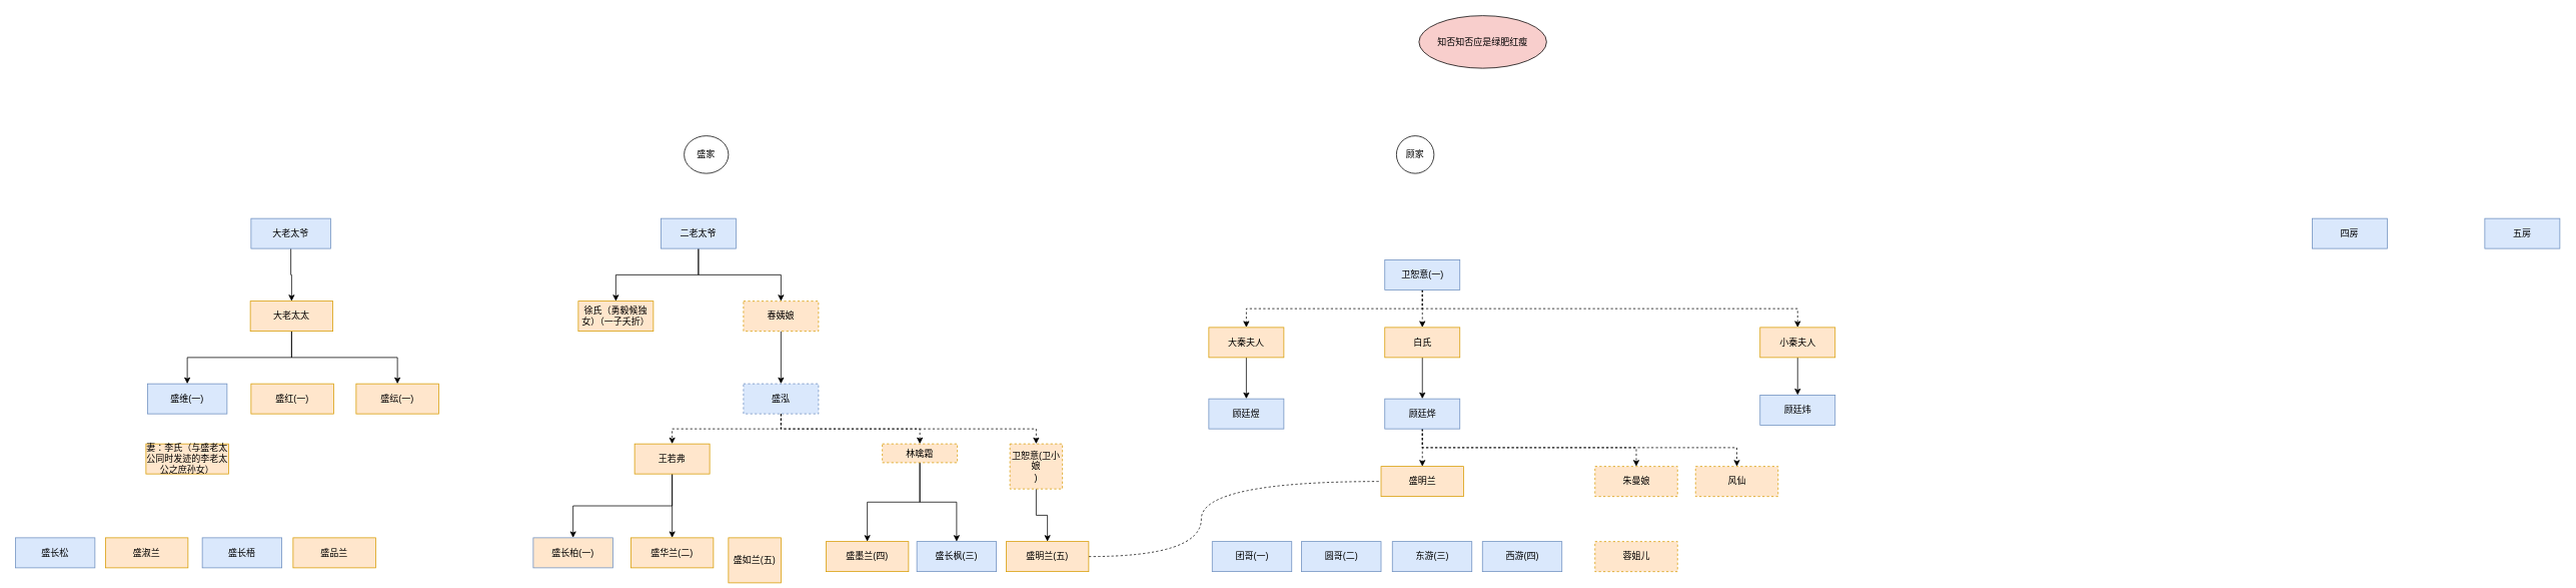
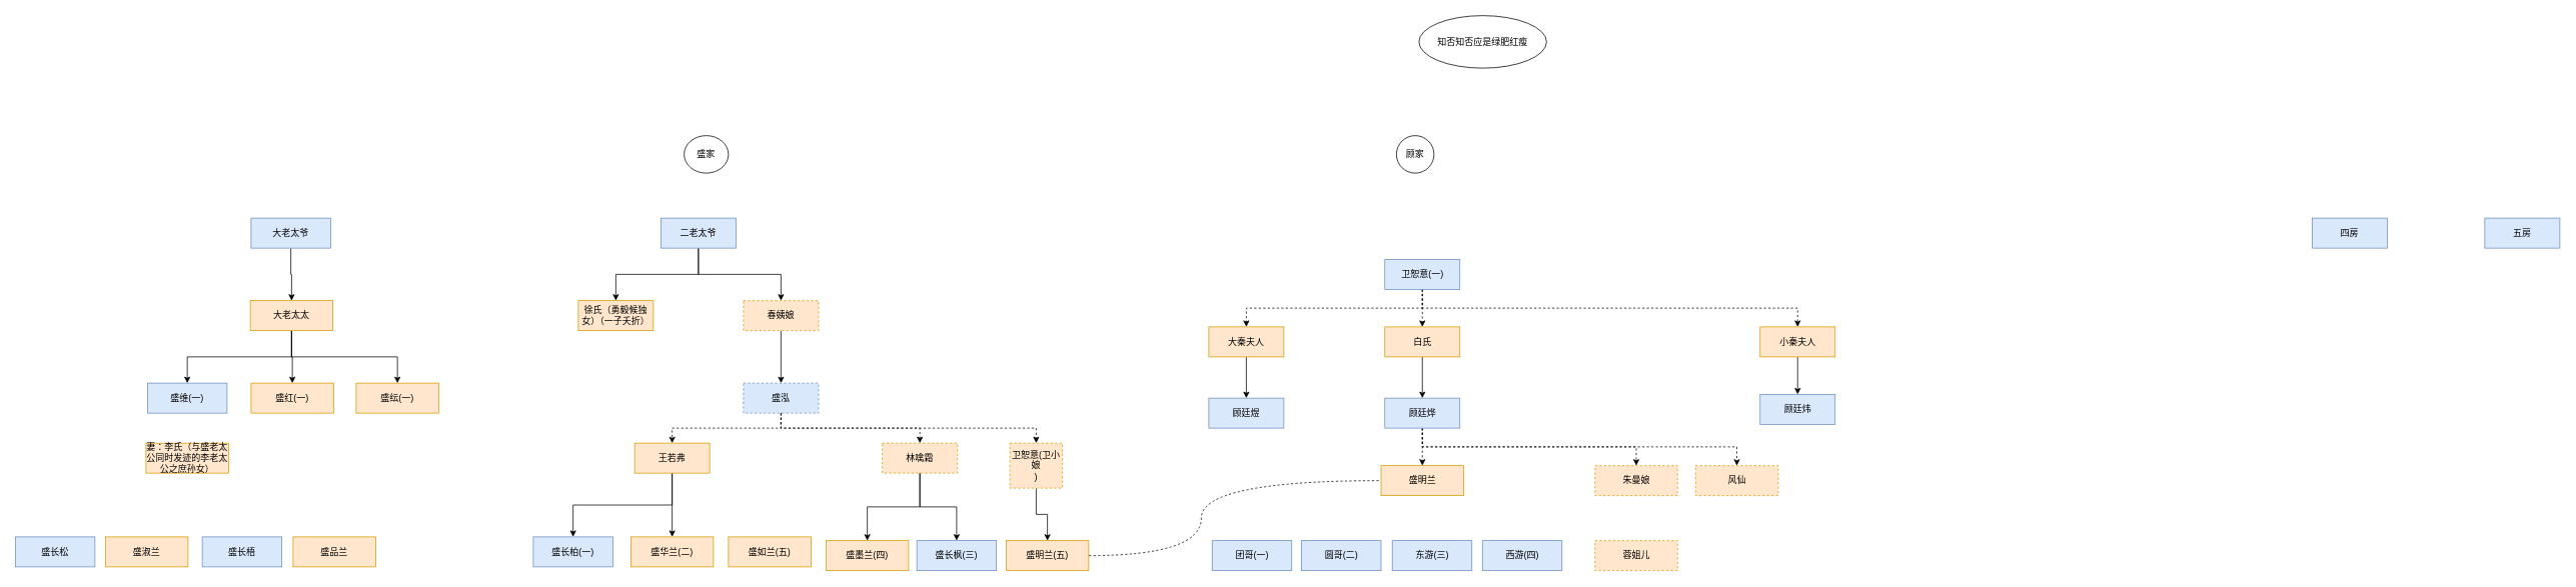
  <mxCell id="0" style=";html=1;" />
  <mxCell id="1" style=";html=1;" parent="0" />
  <mxCell id="2" value="" style="edgeStyle=orthogonalEdgeStyle;rounded=0;orthogonalLoop=1;jettySize=auto;html=1;exitX=0.5;exitY=1;exitDx=0;exitDy=0;" parent="1" source="39" target="10" edge="1"><mxGeometry relative="1" as="geometry" /></mxCell>
  <mxCell id="3" style="edgeStyle=orthogonalEdgeStyle;rounded=0;orthogonalLoop=1;jettySize=auto;html=1;exitX=0.5;exitY=1;exitDx=0;exitDy=0;" edge="1" parent="1" source="5" target="39"><mxGeometry relative="1" as="geometry" /></mxCell>
  <mxCell id="4" style="edgeStyle=orthogonalEdgeStyle;rounded=0;orthogonalLoop=1;jettySize=auto;html=1;exitX=0.5;exitY=1;exitDx=0;exitDy=0;" edge="1" parent="1" source="5" target="6"><mxGeometry relative="1" as="geometry" /></mxCell>
  <mxCell id="5" value="二老太爷" style="rounded=0;whiteSpace=wrap;html=1;fillColor=#dae8fc;strokeColor=#6c8ebf;" parent="1" vertex="1"><mxGeometry x="880" y="290" width="100" height="40" as="geometry" /></mxCell>
  <mxCell id="6" value="徐氏（勇毅候独女）（一子夭折）" style="rounded=0;whiteSpace=wrap;html=1;fillColor=#ffe6cc;strokeColor=#d79b00;" parent="1" vertex="1"><mxGeometry x="770" y="400" width="100" height="40" as="geometry" /></mxCell>
  <mxCell id="7" style="edgeStyle=orthogonalEdgeStyle;rounded=0;orthogonalLoop=1;jettySize=auto;html=1;exitX=0.5;exitY=1;exitDx=0;exitDy=0;entryX=0.5;entryY=0;entryDx=0;entryDy=0;dashed=1;" edge="1" parent="1" source="10" target="42"><mxGeometry relative="1" as="geometry" /></mxCell>
  <mxCell id="8" style="edgeStyle=orthogonalEdgeStyle;rounded=0;orthogonalLoop=1;jettySize=auto;html=1;exitX=0.5;exitY=1;exitDx=0;exitDy=0;dashed=1;" edge="1" parent="1" source="10" target="22"><mxGeometry relative="1" as="geometry" /></mxCell>
  <mxCell id="9" style="edgeStyle=orthogonalEdgeStyle;rounded=0;orthogonalLoop=1;jettySize=auto;html=1;exitX=0.5;exitY=1;exitDx=0;exitDy=0;entryX=0.5;entryY=0;entryDx=0;entryDy=0;dashed=1;" edge="1" parent="1" source="10" target="44"><mxGeometry relative="1" as="geometry" /></mxCell>
  <mxCell id="10" value="盛泓" style="rounded=0;whiteSpace=wrap;html=1;fillColor=#dae8fc;strokeColor=#6c8ebf;dashed=1;" parent="1" vertex="1"><mxGeometry x="990" y="510" width="100" height="40" as="geometry" /></mxCell>
  <mxCell id="11" value="顾家" style="ellipse;whiteSpace=wrap;html=1;aspect=fixed;" parent="1" vertex="1"><mxGeometry x="1860" y="180" width="50" height="50" as="geometry" /></mxCell>
  <mxCell id="12" value="盛家" style="ellipse;whiteSpace=wrap;html=1;" parent="1" vertex="1"><mxGeometry x="911" y="180" width="59" height="50" as="geometry" /></mxCell>
- <mxCell id="13" value="盛长柏(一)" style="rounded=0;whiteSpace=wrap;html=1;fillColor=#ffe6cc;strokeColor=#6c8ebf;" parent="1" vertex="1"><mxGeometry x="710" y="715" width="106" height="40" as="geometry" /></mxCell>
- <mxCell id="14" value="盛如兰(五)" style="whiteSpace=wrap;html=1;fillColor=#ffe6cc;strokeColor=#d79b00;rounded=0;" parent="1" vertex="1"><mxGeometry x="970" y="715" width="70" height="60" as="geometry" /></mxCell>
+ <mxCell id="13" value="盛长柏(一)" style="rounded=0;whiteSpace=wrap;html=1;fillColor=#dae8fc;strokeColor=#6c8ebf;" parent="1" vertex="1"><mxGeometry x="710" y="715" width="106" height="40" as="geometry" /></mxCell>
+ <mxCell id="14" value="盛如兰(五)" style="whiteSpace=wrap;html=1;fillColor=#ffe6cc;strokeColor=#d79b00;rounded=0;" parent="1" vertex="1"><mxGeometry x="970" y="715" width="110" height="40" as="geometry" /></mxCell>
  <mxCell id="15" value="盛墨兰(四)" style="whiteSpace=wrap;html=1;fillColor=#ffe6cc;strokeColor=#d79b00;rounded=0;" parent="1" vertex="1"><mxGeometry x="1100" y="720" width="110" height="40" as="geometry" /></mxCell>
  <mxCell id="16" style="edgeStyle=orthogonalEdgeStyle;rounded=0;orthogonalLoop=1;jettySize=auto;html=1;exitX=1;exitY=0.5;exitDx=0;exitDy=0;entryX=0;entryY=0.5;entryDx=0;entryDy=0;curved=1;dashed=1;endArrow=none;endFill=0;" edge="1" parent="1" source="17" target="50"><mxGeometry relative="1" as="geometry"><Array as="points"><mxPoint x="1600" y="740" /><mxPoint x="1600" y="640" /></Array></mxGeometry></mxCell>
  <mxCell id="17" value="盛明兰(五)" style="whiteSpace=wrap;html=1;fillColor=#ffe6cc;strokeColor=#d79b00;rounded=0;" parent="1" vertex="1"><mxGeometry x="1340" y="720" width="110" height="40" as="geometry" /></mxCell>
  <mxCell id="18" value="盛华兰(二)" style="whiteSpace=wrap;html=1;fillColor=#ffe6cc;strokeColor=#d79b00;rounded=0;" parent="1" vertex="1"><mxGeometry x="840" y="715" width="110" height="40" as="geometry" /></mxCell>
  <mxCell id="19" value="盛长枫(三)" style="rounded=0;whiteSpace=wrap;html=1;fillColor=#dae8fc;strokeColor=#6c8ebf;" parent="1" vertex="1"><mxGeometry x="1221" y="720" width="106" height="40" as="geometry" /></mxCell>
  <mxCell id="20" style="edgeStyle=orthogonalEdgeStyle;rounded=0;orthogonalLoop=1;jettySize=auto;html=1;exitX=0.5;exitY=1;exitDx=0;exitDy=0;entryX=0.5;entryY=0;entryDx=0;entryDy=0;" parent="1" source="22" target="18" edge="1"><mxGeometry relative="1" as="geometry" /></mxCell>
  <mxCell id="21" style="edgeStyle=orthogonalEdgeStyle;rounded=0;orthogonalLoop=1;jettySize=auto;html=1;exitX=0.5;exitY=1;exitDx=0;exitDy=0;entryX=0.5;entryY=0;entryDx=0;entryDy=0;" parent="1" source="22" target="13" edge="1"><mxGeometry relative="1" as="geometry" /></mxCell>
  <mxCell id="22" value="王若弗" style="rounded=0;whiteSpace=wrap;html=1;fillColor=#ffe6cc;strokeColor=#d79b00;" parent="1" vertex="1"><mxGeometry x="845" y="590" width="100" height="40" as="geometry" /></mxCell>
  <mxCell id="23" value="" style="edgeStyle=orthogonalEdgeStyle;rounded=0;orthogonalLoop=1;jettySize=auto;html=1;exitX=0.5;exitY=1;exitDx=0;exitDy=0;entryX=0.5;entryY=0;entryDx=0;entryDy=0;" parent="1" source="38" target="33" edge="1"><mxGeometry relative="1" as="geometry"><mxPoint x="1795.462" y="525" as="targetPoint" /></mxGeometry></mxCell>
  <mxCell id="24" style="edgeStyle=orthogonalEdgeStyle;rounded=0;orthogonalLoop=1;jettySize=auto;html=1;exitX=0.5;exitY=1;exitDx=0;exitDy=0;entryX=0.5;entryY=0;entryDx=0;entryDy=0;dashed=1;" edge="1" parent="1" source="27" target="29"><mxGeometry relative="1" as="geometry" /></mxCell>
  <mxCell id="25" style="edgeStyle=orthogonalEdgeStyle;rounded=0;orthogonalLoop=1;jettySize=auto;html=1;exitX=0.5;exitY=1;exitDx=0;exitDy=0;entryX=0.5;entryY=0;entryDx=0;entryDy=0;dashed=1;" edge="1" parent="1" source="27" target="38"><mxGeometry relative="1" as="geometry" /></mxCell>
  <mxCell id="26" style="edgeStyle=orthogonalEdgeStyle;rounded=0;orthogonalLoop=1;jettySize=auto;html=1;exitX=0.5;exitY=1;exitDx=0;exitDy=0;entryX=0.5;entryY=0;entryDx=0;entryDy=0;dashed=1;" edge="1" parent="1" source="27" target="37"><mxGeometry relative="1" as="geometry" /></mxCell>
  <mxCell id="27" value="卫恕意(一)" style="rounded=0;whiteSpace=wrap;html=1;fillColor=#dae8fc;strokeColor=#6c8ebf;" parent="1" vertex="1"><mxGeometry x="1844.5" y="345" width="100" height="40" as="geometry" /></mxCell>
  <mxCell id="28" style="edgeStyle=orthogonalEdgeStyle;rounded=0;orthogonalLoop=1;jettySize=auto;html=1;exitX=0.5;exitY=1;exitDx=0;exitDy=0;" edge="1" parent="1" source="29" target="45"><mxGeometry relative="1" as="geometry" /></mxCell>
  <mxCell id="29" value="大秦夫人" style="rounded=0;whiteSpace=wrap;html=1;fillColor=#ffe6cc;strokeColor=#d79b00;" parent="1" vertex="1"><mxGeometry x="1610" y="435" width="100" height="40" as="geometry" /></mxCell>
  <mxCell id="30" style="edgeStyle=orthogonalEdgeStyle;rounded=0;orthogonalLoop=1;jettySize=auto;html=1;exitX=0.5;exitY=1;exitDx=0;exitDy=0;entryX=0.5;entryY=0;entryDx=0;entryDy=0;dashed=1;" edge="1" parent="1" source="33" target="50"><mxGeometry relative="1" as="geometry" /></mxCell>
  <mxCell id="31" style="edgeStyle=orthogonalEdgeStyle;rounded=0;orthogonalLoop=1;jettySize=auto;html=1;exitX=0.5;exitY=1;exitDx=0;exitDy=0;entryX=0.5;entryY=0;entryDx=0;entryDy=0;dashed=1;" edge="1" parent="1" source="33" target="51"><mxGeometry relative="1" as="geometry" /></mxCell>
  <mxCell id="32" style="edgeStyle=orthogonalEdgeStyle;rounded=0;orthogonalLoop=1;jettySize=auto;html=1;exitX=0.5;exitY=1;exitDx=0;exitDy=0;entryX=0.5;entryY=0;entryDx=0;entryDy=0;dashed=1;" edge="1" parent="1" source="33" target="55"><mxGeometry relative="1" as="geometry" /></mxCell>
  <mxCell id="33" value="顾廷烨" style="rounded=0;whiteSpace=wrap;html=1;fillColor=#dae8fc;strokeColor=#6c8ebf;" parent="1" vertex="1"><mxGeometry x="1844.5" y="530" width="100" height="40" as="geometry" /></mxCell>
  <mxCell id="34" value="团哥(一)" style="rounded=0;whiteSpace=wrap;html=1;fillColor=#dae8fc;strokeColor=#6c8ebf;" parent="1" vertex="1"><mxGeometry x="1614.5" y="720" width="106" height="40" as="geometry" /></mxCell>
  <mxCell id="35" value="蓉姐儿" style="whiteSpace=wrap;html=1;fillColor=#ffe6cc;strokeColor=#d79b00;rounded=0;dashed=1;" parent="1" vertex="1"><mxGeometry x="2124.5" y="720" width="110" height="40" as="geometry" /></mxCell>
  <mxCell id="36" style="edgeStyle=orthogonalEdgeStyle;rounded=0;orthogonalLoop=1;jettySize=auto;html=1;exitX=0.5;exitY=1;exitDx=0;exitDy=0;entryX=0.5;entryY=0;entryDx=0;entryDy=0;" edge="1" parent="1" source="37" target="46"><mxGeometry relative="1" as="geometry" /></mxCell>
  <mxCell id="37" value="小秦夫人" style="rounded=0;whiteSpace=wrap;html=1;fillColor=#ffe6cc;strokeColor=#d79b00;" parent="1" vertex="1"><mxGeometry x="2344.5" y="435" width="100" height="40" as="geometry" /></mxCell>
  <mxCell id="38" value="白氏" style="rounded=0;whiteSpace=wrap;html=1;fillColor=#ffe6cc;strokeColor=#d79b00;" parent="1" vertex="1"><mxGeometry x="1844.5" y="435" width="100" height="40" as="geometry" /></mxCell>
  <mxCell id="39" value="春姨娘" style="rounded=0;whiteSpace=wrap;html=1;fillColor=#ffe6cc;strokeColor=#d79b00;dashed=1;" parent="1" vertex="1"><mxGeometry x="990" y="400" width="100" height="40" as="geometry" /></mxCell>
  <mxCell id="40" style="edgeStyle=orthogonalEdgeStyle;rounded=0;orthogonalLoop=1;jettySize=auto;html=1;exitX=0.5;exitY=1;exitDx=0;exitDy=0;entryX=0.5;entryY=0;entryDx=0;entryDy=0;" parent="1" source="42" target="15" edge="1"><mxGeometry relative="1" as="geometry" /></mxCell>
  <mxCell id="41" style="edgeStyle=orthogonalEdgeStyle;rounded=0;orthogonalLoop=1;jettySize=auto;html=1;" parent="1" source="42" target="19" edge="1"><mxGeometry relative="1" as="geometry" /></mxCell>
- <mxCell id="42" value="林噙霜" style="rounded=0;whiteSpace=wrap;html=1;fillColor=#ffe6cc;strokeColor=#d79b00;dashed=1;" parent="1" vertex="1"><mxGeometry x="1175" y="590" width="100" height="25" as="geometry" /></mxCell>
+ <mxCell id="42" value="林噙霜" style="rounded=0;whiteSpace=wrap;html=1;fillColor=#ffe6cc;strokeColor=#d79b00;dashed=1;" parent="1" vertex="1"><mxGeometry x="1175" y="590" width="100" height="40" as="geometry" /></mxCell>
  <mxCell id="43" style="edgeStyle=orthogonalEdgeStyle;rounded=0;orthogonalLoop=1;jettySize=auto;html=1;exitX=0.5;exitY=1;exitDx=0;exitDy=0;entryX=0.5;entryY=0;entryDx=0;entryDy=0;" parent="1" source="44" target="17" edge="1"><mxGeometry relative="1" as="geometry" /></mxCell>
  <mxCell id="44" value="卫恕意(卫小娘&lt;br&gt;)" style="rounded=0;whiteSpace=wrap;html=1;fillColor=#ffe6cc;strokeColor=#d79b00;dashed=1;" parent="1" vertex="1"><mxGeometry x="1345" y="590" width="70" height="60" as="geometry" /></mxCell>
  <mxCell id="45" value="顾廷煜" style="rounded=0;whiteSpace=wrap;html=1;fillColor=#dae8fc;strokeColor=#6c8ebf;" parent="1" vertex="1"><mxGeometry x="1610" y="530" width="100" height="40" as="geometry" /></mxCell>
  <mxCell id="46" value="顾廷炜" style="rounded=0;whiteSpace=wrap;html=1;fillColor=#dae8fc;strokeColor=#6c8ebf;" vertex="1" parent="1"><mxGeometry x="2344.5" y="525" width="100" height="40" as="geometry" /></mxCell>
  <mxCell id="47" value="圆哥(二)" style="rounded=0;whiteSpace=wrap;html=1;fillColor=#dae8fc;strokeColor=#6c8ebf;" vertex="1" parent="1"><mxGeometry x="1733.5" y="720" width="106" height="40" as="geometry" /></mxCell>
  <mxCell id="48" value="西游(四)" style="rounded=0;whiteSpace=wrap;html=1;fillColor=#dae8fc;strokeColor=#6c8ebf;" vertex="1" parent="1"><mxGeometry x="1974.5" y="720" width="106" height="40" as="geometry" /></mxCell>
  <mxCell id="49" value="东游(三)" style="rounded=0;whiteSpace=wrap;html=1;fillColor=#dae8fc;strokeColor=#6c8ebf;" vertex="1" parent="1"><mxGeometry x="1854.5" y="720" width="106" height="40" as="geometry" /></mxCell>
  <mxCell id="50" value="盛明兰" style="whiteSpace=wrap;html=1;fillColor=#ffe6cc;strokeColor=#d79b00;rounded=0;" vertex="1" parent="1"><mxGeometry x="1839.5" y="620" width="110" height="40" as="geometry" /></mxCell>
  <mxCell id="51" value="朱曼娘" style="whiteSpace=wrap;html=1;fillColor=#ffe6cc;strokeColor=#d79b00;rounded=0;dashed=1;" vertex="1" parent="1"><mxGeometry x="2124.5" y="620" width="110" height="40" as="geometry" /></mxCell>
- <mxCell id="52" value="知否知否应是绿肥红瘦" style="ellipse;whiteSpace=wrap;html=1;fillColor=#f8cecc;" vertex="1" parent="1"><mxGeometry x="1890" y="20" width="170" height="70" as="geometry" /></mxCell>
+ <mxCell id="52" value="知否知否应是绿肥红瘦" style="ellipse;whiteSpace=wrap;html=1;" vertex="1" parent="1"><mxGeometry x="1890" y="20" width="170" height="70" as="geometry" /></mxCell>
  <mxCell id="53" value="四房" style="rounded=0;whiteSpace=wrap;html=1;fillColor=#dae8fc;strokeColor=#6c8ebf;" vertex="1" parent="1"><mxGeometry x="3080" y="290" width="100" height="40" as="geometry" /></mxCell>
  <mxCell id="54" value="五房" style="rounded=0;whiteSpace=wrap;html=1;fillColor=#dae8fc;strokeColor=#6c8ebf;" vertex="1" parent="1"><mxGeometry x="3310" y="290" width="100" height="40" as="geometry" /></mxCell>
  <mxCell id="55" value="风仙" style="whiteSpace=wrap;html=1;fillColor=#ffe6cc;strokeColor=#d79b00;rounded=0;dashed=1;" vertex="1" parent="1"><mxGeometry x="2258.5" y="620" width="110" height="40" as="geometry" /></mxCell>
  <mxCell id="56" value="盛维(一)" style="rounded=0;whiteSpace=wrap;html=1;fillColor=#dae8fc;strokeColor=#6c8ebf;" vertex="1" parent="1"><mxGeometry x="196" y="510" width="106" height="40" as="geometry" /></mxCell>
  <mxCell id="57" value="盛红(一)" style="whiteSpace=wrap;html=1;fillColor=#ffe6cc;strokeColor=#d79b00;rounded=0;" vertex="1" parent="1"><mxGeometry x="334" y="510" width="110" height="40" as="geometry" /></mxCell>
  <mxCell id="58" value="妻：李氏（与盛老太公同时发迹的李老太公之庶孙女）" style="whiteSpace=wrap;html=1;fillColor=#ffe6cc;strokeColor=#d79b00;rounded=0;" vertex="1" parent="1"><mxGeometry x="194" y="590" width="110" height="40" as="geometry" /></mxCell>
  <mxCell id="59" value="盛纭(一)" style="whiteSpace=wrap;html=1;fillColor=#ffe6cc;strokeColor=#d79b00;rounded=0;" vertex="1" parent="1"><mxGeometry x="474" y="510" width="110" height="40" as="geometry" /></mxCell>
  <mxCell id="60" value="盛淑兰" style="whiteSpace=wrap;html=1;fillColor=#ffe6cc;strokeColor=#d79b00;rounded=0;" vertex="1" parent="1"><mxGeometry x="140" y="715" width="110" height="40" as="geometry" /></mxCell>
  <mxCell id="61" value="盛长松" style="rounded=0;whiteSpace=wrap;html=1;fillColor=#dae8fc;strokeColor=#6c8ebf;" vertex="1" parent="1"><mxGeometry x="20" y="715" width="106" height="40" as="geometry" /></mxCell>
  <mxCell id="62" value="盛长梧" style="rounded=0;whiteSpace=wrap;html=1;fillColor=#dae8fc;strokeColor=#6c8ebf;" vertex="1" parent="1"><mxGeometry x="269" y="715" width="106" height="40" as="geometry" /></mxCell>
  <mxCell id="63" value="盛品兰" style="whiteSpace=wrap;html=1;fillColor=#ffe6cc;strokeColor=#d79b00;rounded=0;" vertex="1" parent="1"><mxGeometry x="390" y="715" width="110" height="40" as="geometry" /></mxCell>
  <mxCell id="64" style="edgeStyle=orthogonalEdgeStyle;rounded=0;orthogonalLoop=1;jettySize=auto;html=1;exitX=0.5;exitY=1;exitDx=0;exitDy=0;" edge="1" parent="1" source="65" target="69"><mxGeometry relative="1" as="geometry" /></mxCell>
  <mxCell id="65" value="大老太爷" style="rounded=0;whiteSpace=wrap;html=1;fillColor=#dae8fc;strokeColor=#6c8ebf;" vertex="1" parent="1"><mxGeometry x="334" y="290" width="106" height="40" as="geometry" /></mxCell>
+ <mxCell id="66" style="edgeStyle=orthogonalEdgeStyle;rounded=0;orthogonalLoop=1;jettySize=auto;html=1;exitX=0.5;exitY=1;exitDx=0;exitDy=0;" edge="1" parent="1" source="69" target="57"><mxGeometry relative="1" as="geometry" /></mxCell>
  <mxCell id="67" style="edgeStyle=orthogonalEdgeStyle;rounded=0;orthogonalLoop=1;jettySize=auto;html=1;exitX=0.5;exitY=1;exitDx=0;exitDy=0;" edge="1" parent="1" source="69" target="56"><mxGeometry relative="1" as="geometry" /></mxCell>
  <mxCell id="68" style="edgeStyle=orthogonalEdgeStyle;rounded=0;orthogonalLoop=1;jettySize=auto;html=1;exitX=0.5;exitY=1;exitDx=0;exitDy=0;entryX=0.5;entryY=0;entryDx=0;entryDy=0;" edge="1" parent="1" source="69" target="59"><mxGeometry relative="1" as="geometry" /></mxCell>
  <mxCell id="69" value="大老太太" style="whiteSpace=wrap;html=1;fillColor=#ffe6cc;strokeColor=#d79b00;rounded=0;" vertex="1" parent="1"><mxGeometry x="333" y="400" width="110" height="40" as="geometry" /></mxCell>
